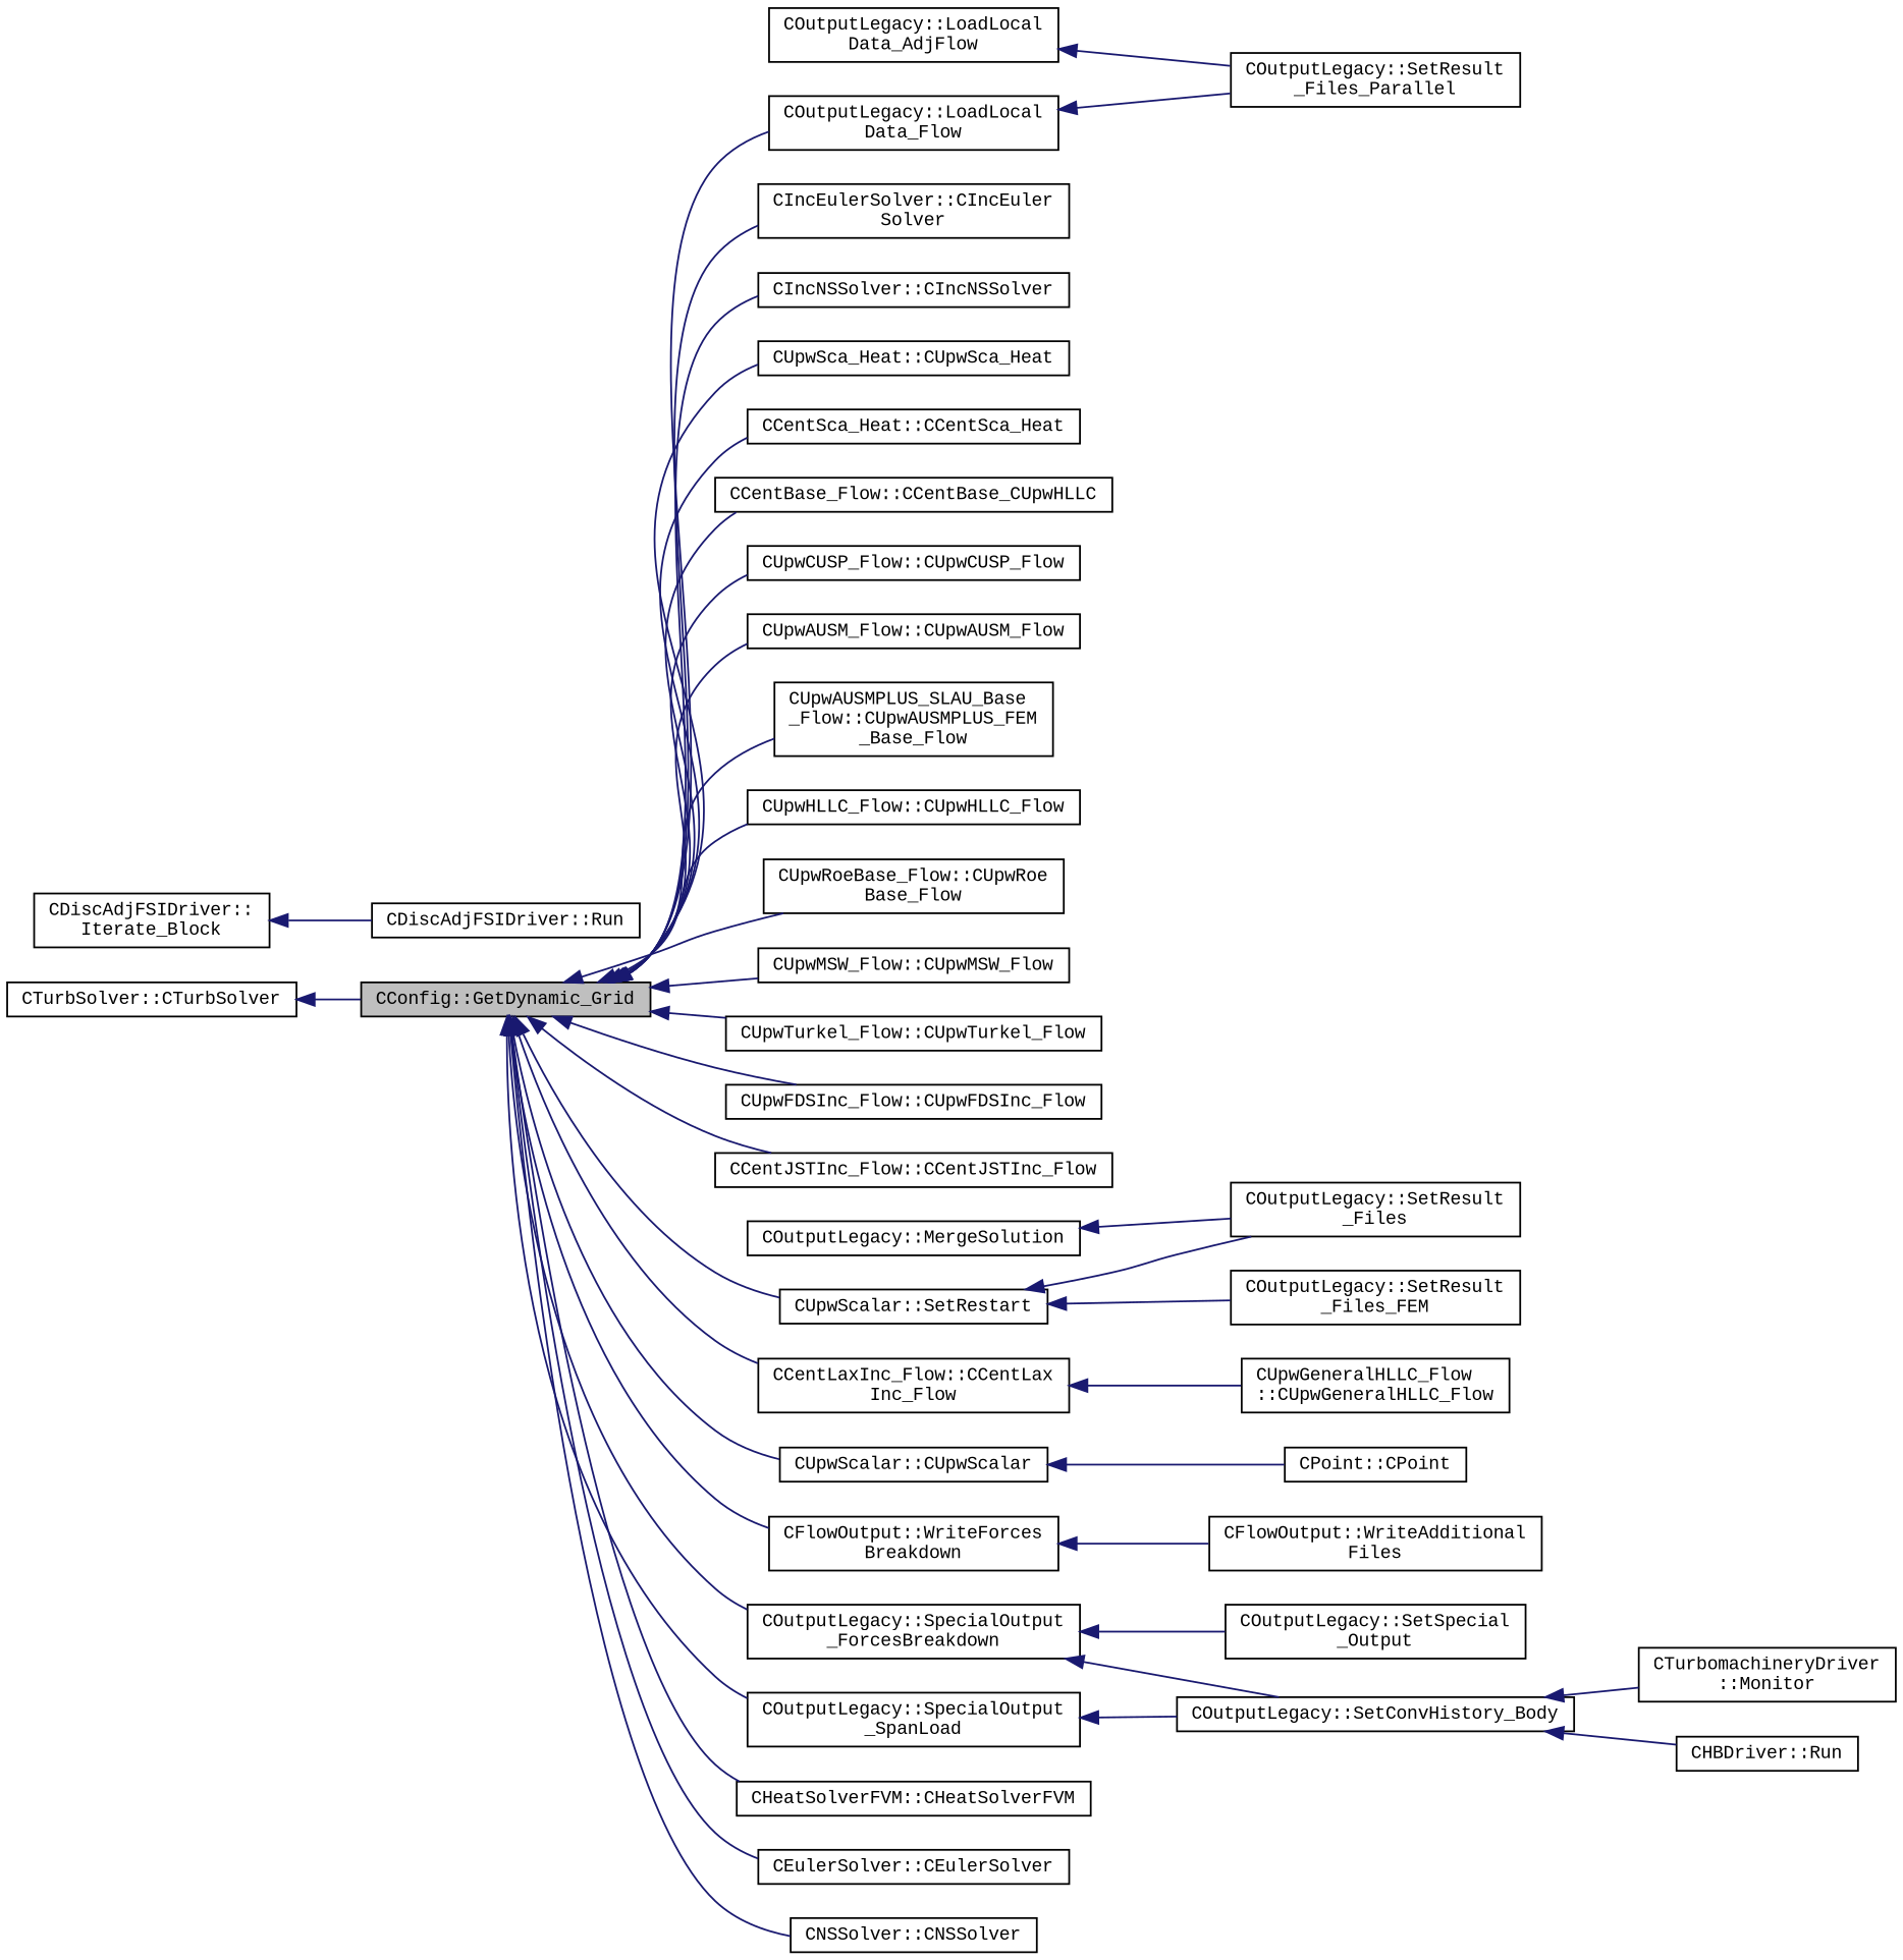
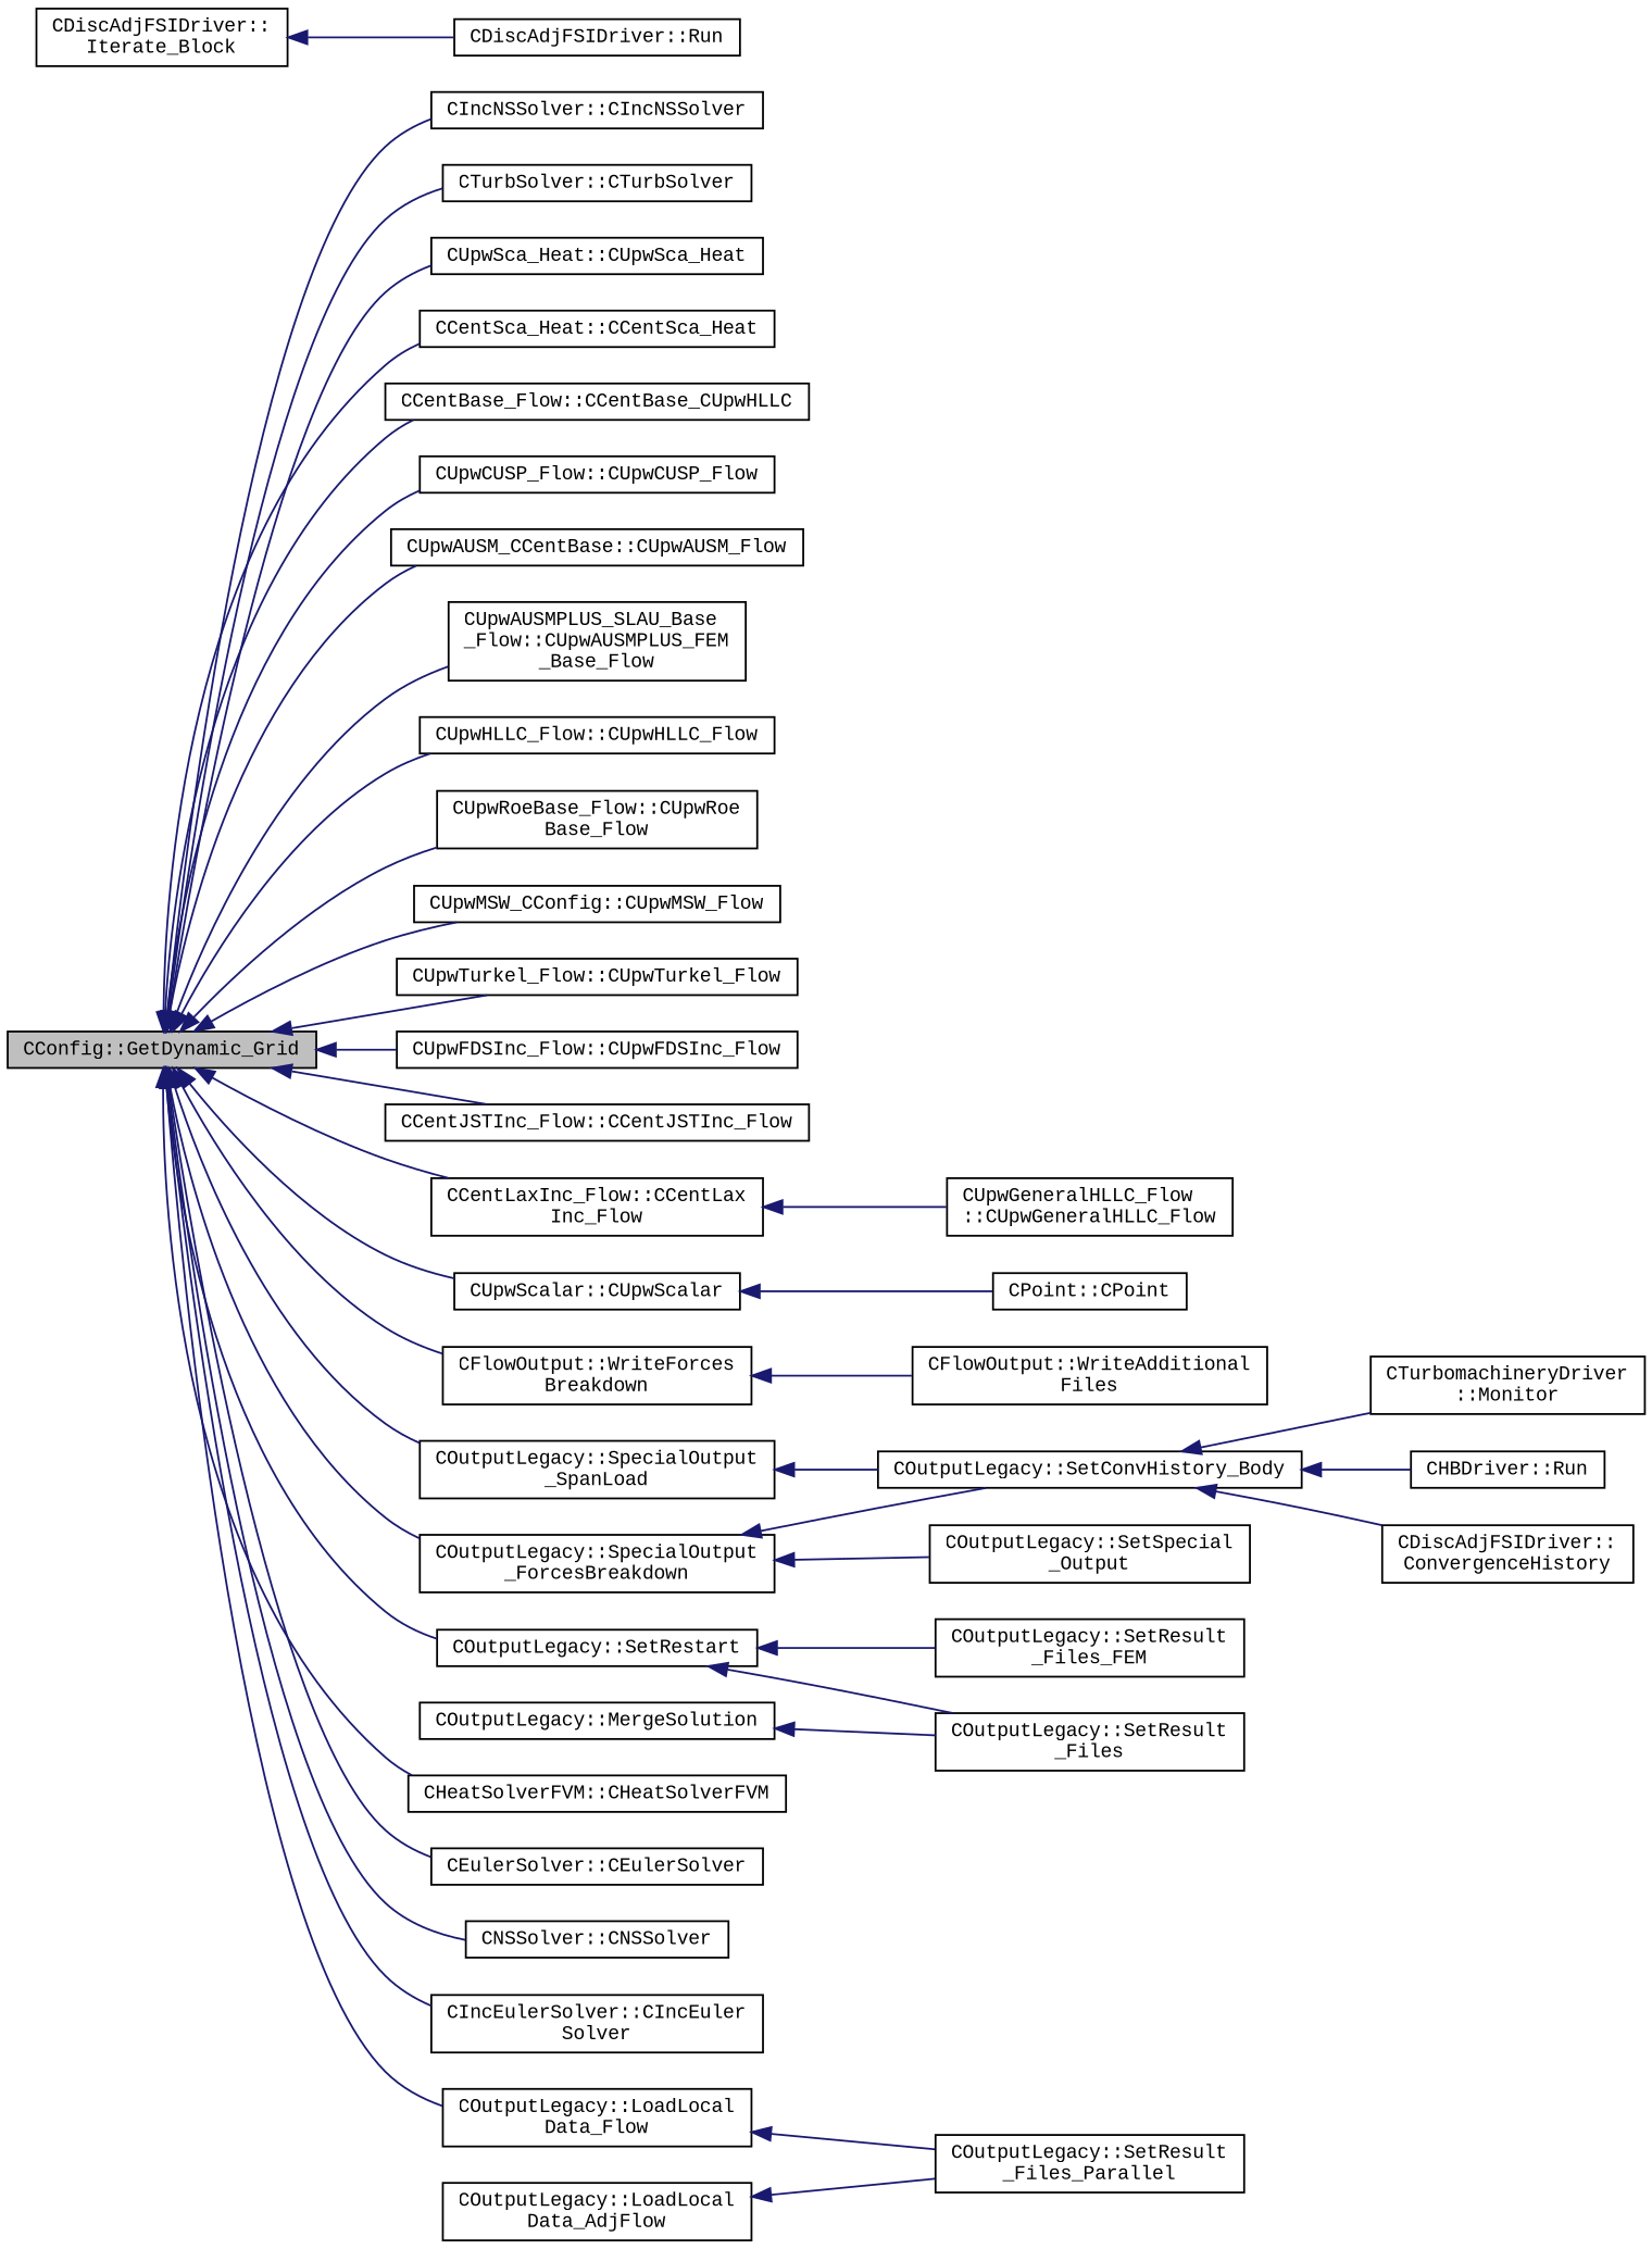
  digraph {
    fontname="Liberation Mono"
    rankdir=LR
    node [color=black fillcolor=white fontname="Liberation Mono" fontsize=10 shape=record style=filled]
    edge [color=midnightblue dir=back fontname="Liberation Mono" fontsize=10 labelfontname=Helvetica labelfontsize=10 style=solid]
    n1 [fillcolor=grey75 fontcolor=black height=0.2 label="CConfig::GetDynamic_Grid" width=0.4]
    n2 [height=0.2 label="CUpwSca_Heat::CUpwSca_Heat" width=0.4]
    n3 [height=0.2 label="CCentSca_Heat::CCentSca_Heat" width=0.4]
    n4 [height=0.2 label="CCentBase_Flow::CCentBase_CUpwHLLC" width=0.4]
    n5 [height=0.2 label="CUpwCUSP_Flow::CUpwCUSP_Flow" width=0.4]
-   n6 [height=0.2 label="CUpwAUSM_Flow::CUpwAUSM_Flow" width=0.4]
+   n6 [height=0.2 label="CUpwAUSM_CCentBase::CUpwAUSM_Flow" width=0.4]
    n7 [height=0.2 label="CUpwAUSMPLUS_SLAU_Base\l_Flow::CUpwAUSMPLUS_FEM\l_Base_Flow" width=0.4]
    n8 [height=0.2 label="CUpwHLLC_Flow::CUpwHLLC_Flow" width=0.4]
    n9 [height=0.2 label="CUpwRoeBase_Flow::CUpwRoe\lBase_Flow" width=0.4]
-   n10 [height=0.2 label="CUpwMSW_Flow::CUpwMSW_Flow" width=0.4]
+   n10 [height=0.2 label="CUpwMSW_CConfig::CUpwMSW_Flow" width=0.4]
    n11 [height=0.2 label="CUpwTurkel_Flow::CUpwTurkel_Flow" width=0.4]
    n12 [height=0.2 label="CUpwFDSInc_Flow::CUpwFDSInc_Flow" width=0.4]
    n13 [height=0.2 label="CCentJSTInc_Flow::CCentJSTInc_Flow" width=0.4]
    n14 [height=0.2 label="CCentLaxInc_Flow::CCentLax\lInc_Flow" width=0.4]
    n15 [height=0.2 label="CUpwScalar::CUpwScalar" width=0.4]
    n16 [height=0.2 label="CFlowOutput::WriteForces\lBreakdown" width=0.4]
-   n17 [height=0.2 label="CUpwScalar::SetRestart" width=0.4]
+   n17 [height=0.2 label="COutputLegacy::SetRestart" width=0.4]
    n18 [height=0.2 label="COutputLegacy::SpecialOutput\l_ForcesBreakdown" width=0.4]
    n19 [height=0.2 label="COutputLegacy::SpecialOutput\l_SpanLoad" width=0.4]
    n20 [height=0.2 label="COutputLegacy::LoadLocal\lData_Flow" width=0.4]
    n21 [height=0.2 label="CHeatSolverFVM::CHeatSolverFVM" width=0.4]
    n22 [height=0.2 label="CEulerSolver::CEulerSolver" width=0.4]
    n23 [height=0.2 label="CNSSolver::CNSSolver" width=0.4]
    n24 [height=0.2 label="CIncEulerSolver::CIncEuler\lSolver" width=0.4]
    n25 [height=0.2 label="CIncNSSolver::CIncNSSolver" width=0.4]
    n26 [height=0.2 label="CTurbSolver::CTurbSolver" width=0.4]
    n27 [height=0.2 label="CPoint::CPoint" width=0.4]
    n28 [height=0.2 label="CUpwGeneralHLLC_Flow\l::CUpwGeneralHLLC_Flow" width=0.4]
    n29 [height=0.2 label="CFlowOutput::WriteAdditional\lFiles" width=0.4]
    n30 [height=0.2 label="COutputLegacy::MergeSolution" width=0.4]
    n31 [height=0.2 label="COutputLegacy::SetResult\l_Files" width=0.4]
    n32 [height=0.2 label="COutputLegacy::SetResult\l_Files_FEM" width=0.4]
    n33 [height=0.2 label="COutputLegacy::SetConvHistory_Body" width=0.4]
    n34 [height=0.2 label="COutputLegacy::SetSpecial\l_Output" width=0.4]
    n35 [height=0.2 label="COutputLegacy::SetResult\l_Files_Parallel" width=0.4]
    n36 [height=0.2 label="COutputLegacy::LoadLocal\lData_AdjFlow" width=0.4]
    n37 [height=0.2 label="CTurbomachineryDriver\l::Monitor" width=0.4]
    n38 [height=0.2 label="CHBDriver::Run" width=0.4]
+   n39 [height=0.2 label="CDiscAdjFSIDriver::\lConvergenceHistory" width=0.4]
    n40 [height=0.2 label="CDiscAdjFSIDriver::\lIterate_Block" width=0.4]
    n41 [height=0.2 label="CDiscAdjFSIDriver::Run" width=0.4]
    n1 -> n2
    n1 -> n3
    n1 -> n4
    n1 -> n5
    n1 -> n6
    n1 -> n7
    n1 -> n8
    n1 -> n9
    n1 -> n10
    n1 -> n11
    n1 -> n12
    n1 -> n13
    n1 -> n14
    n1 -> n15
    n1 -> n16
    n1 -> n17
    n1 -> n18
    n1 -> n19
    n1 -> n20
    n1 -> n21
    n1 -> n22
    n1 -> n23
    n1 -> n24
    n1 -> n25
-   n26 -> n1
+   n1 -> n26
    n14 -> n28
    n15 -> n27
    n16 -> n29
    n17 -> n31
    n17 -> n32
    n18 -> n33
    n18 -> n34
    n19 -> n33
    n20 -> n35
    n30 -> n31
    n33 -> n37
    n33 -> n38
+   n33 -> n39
    n36 -> n35
    n40 -> n41
  }
